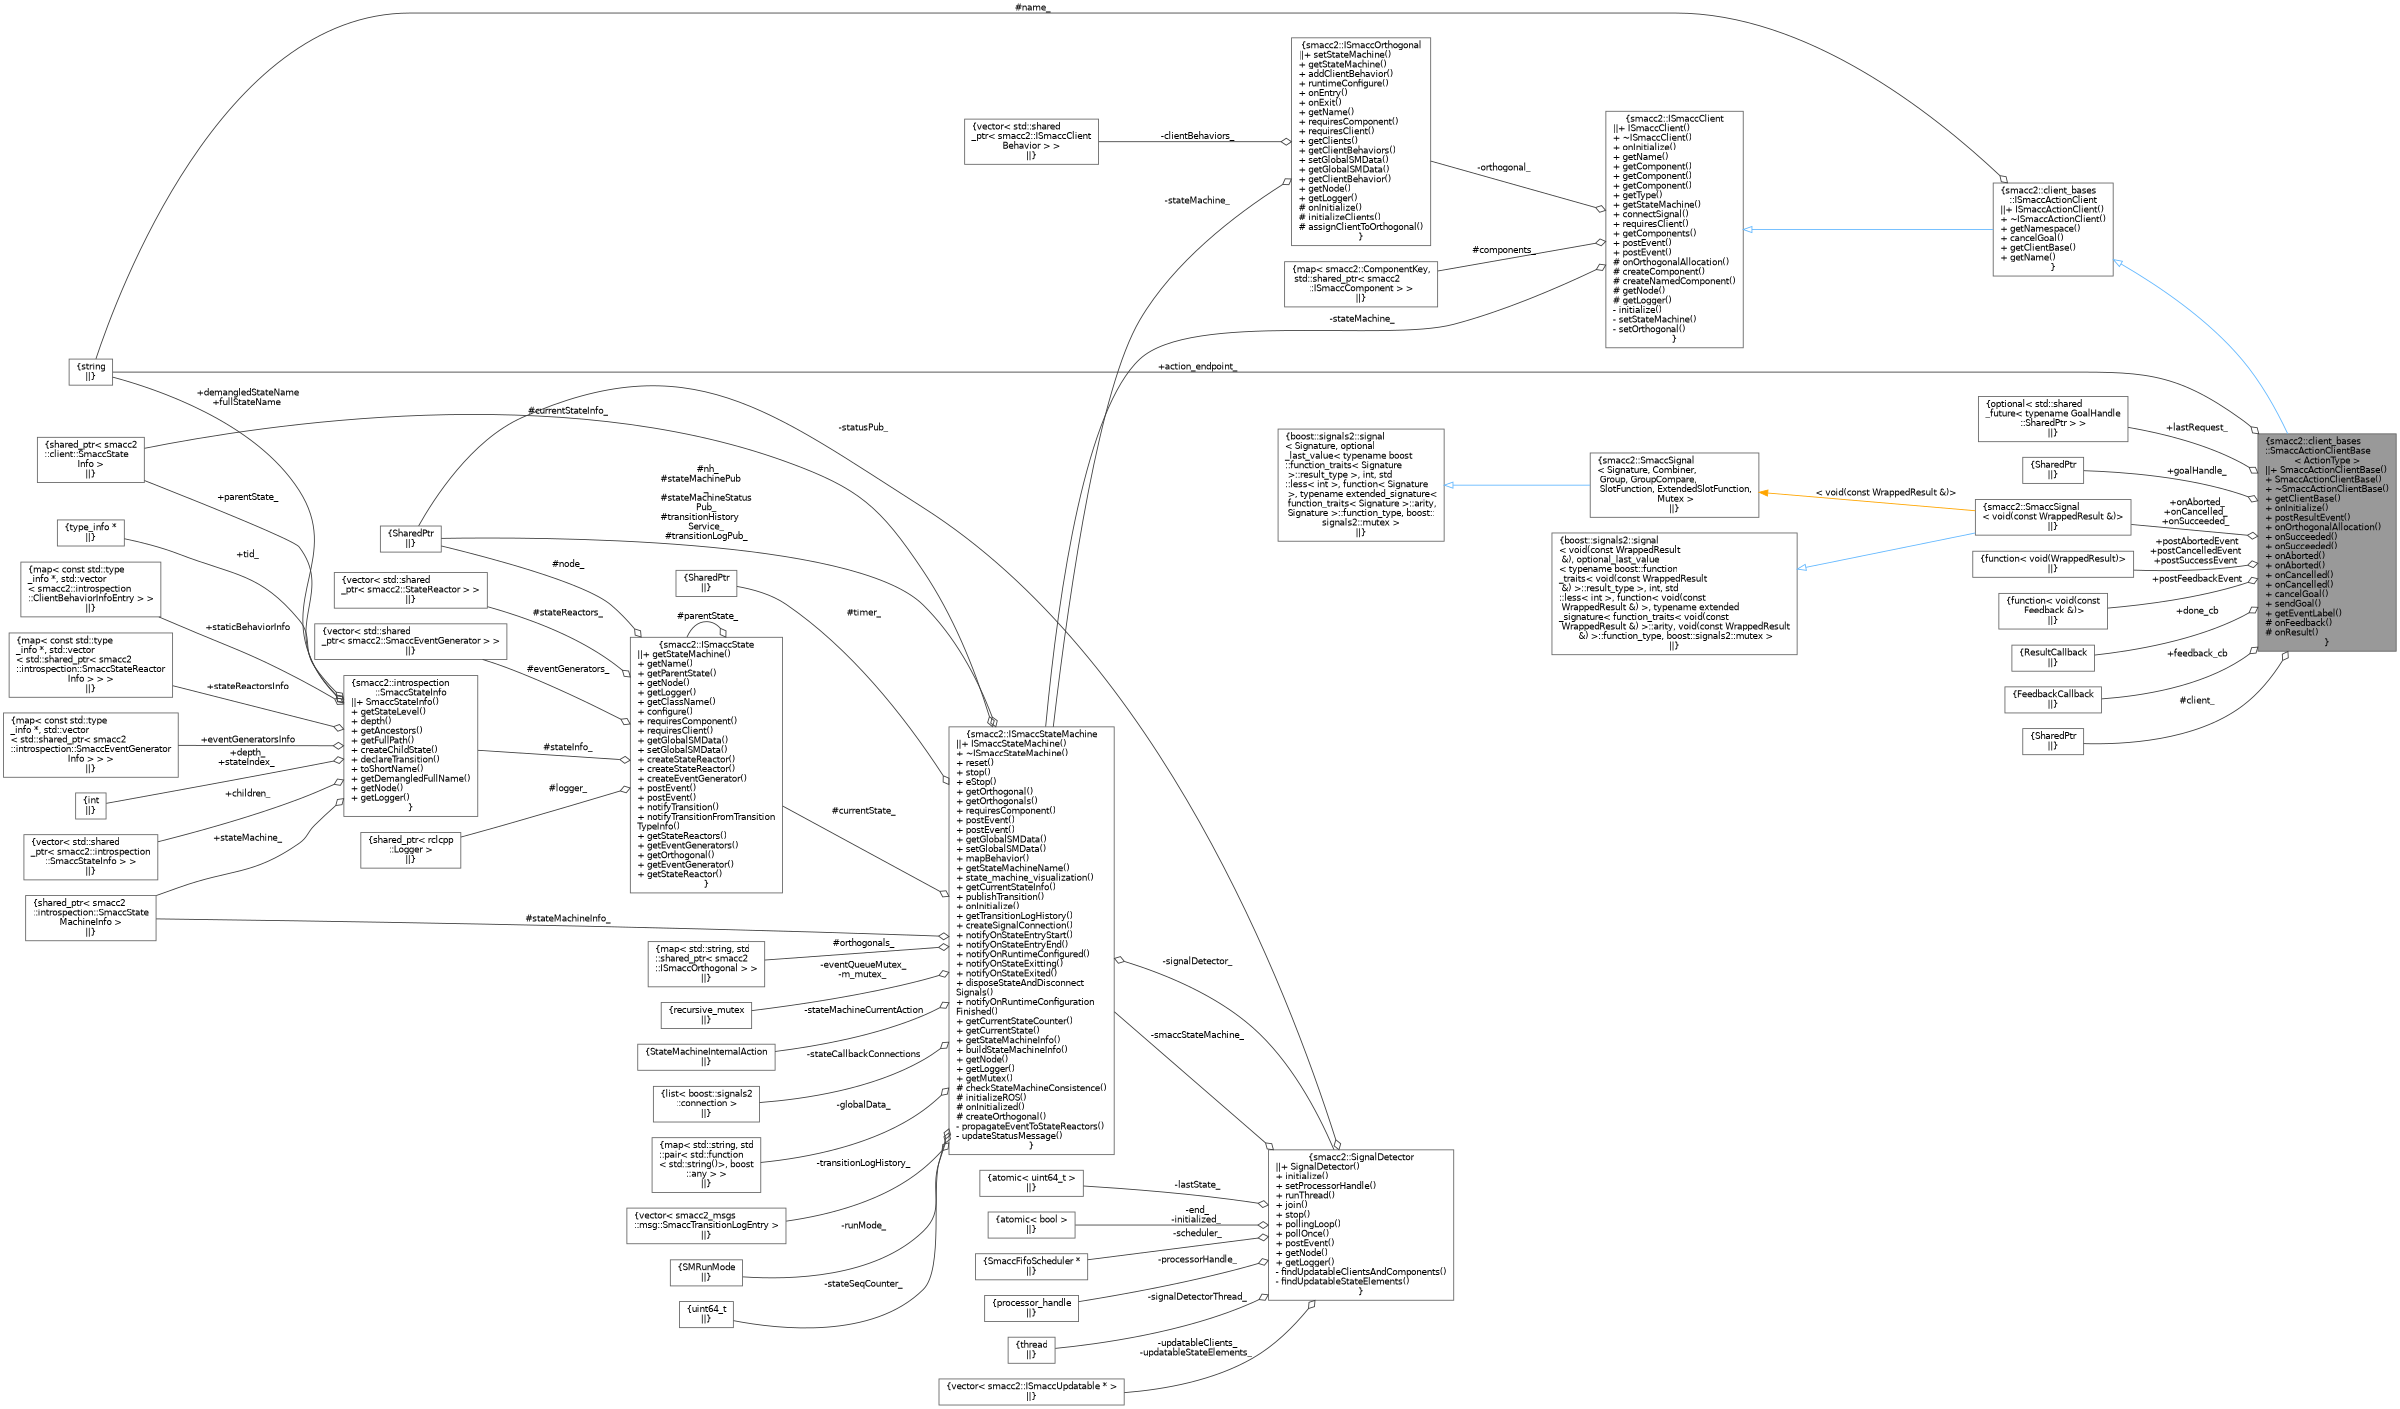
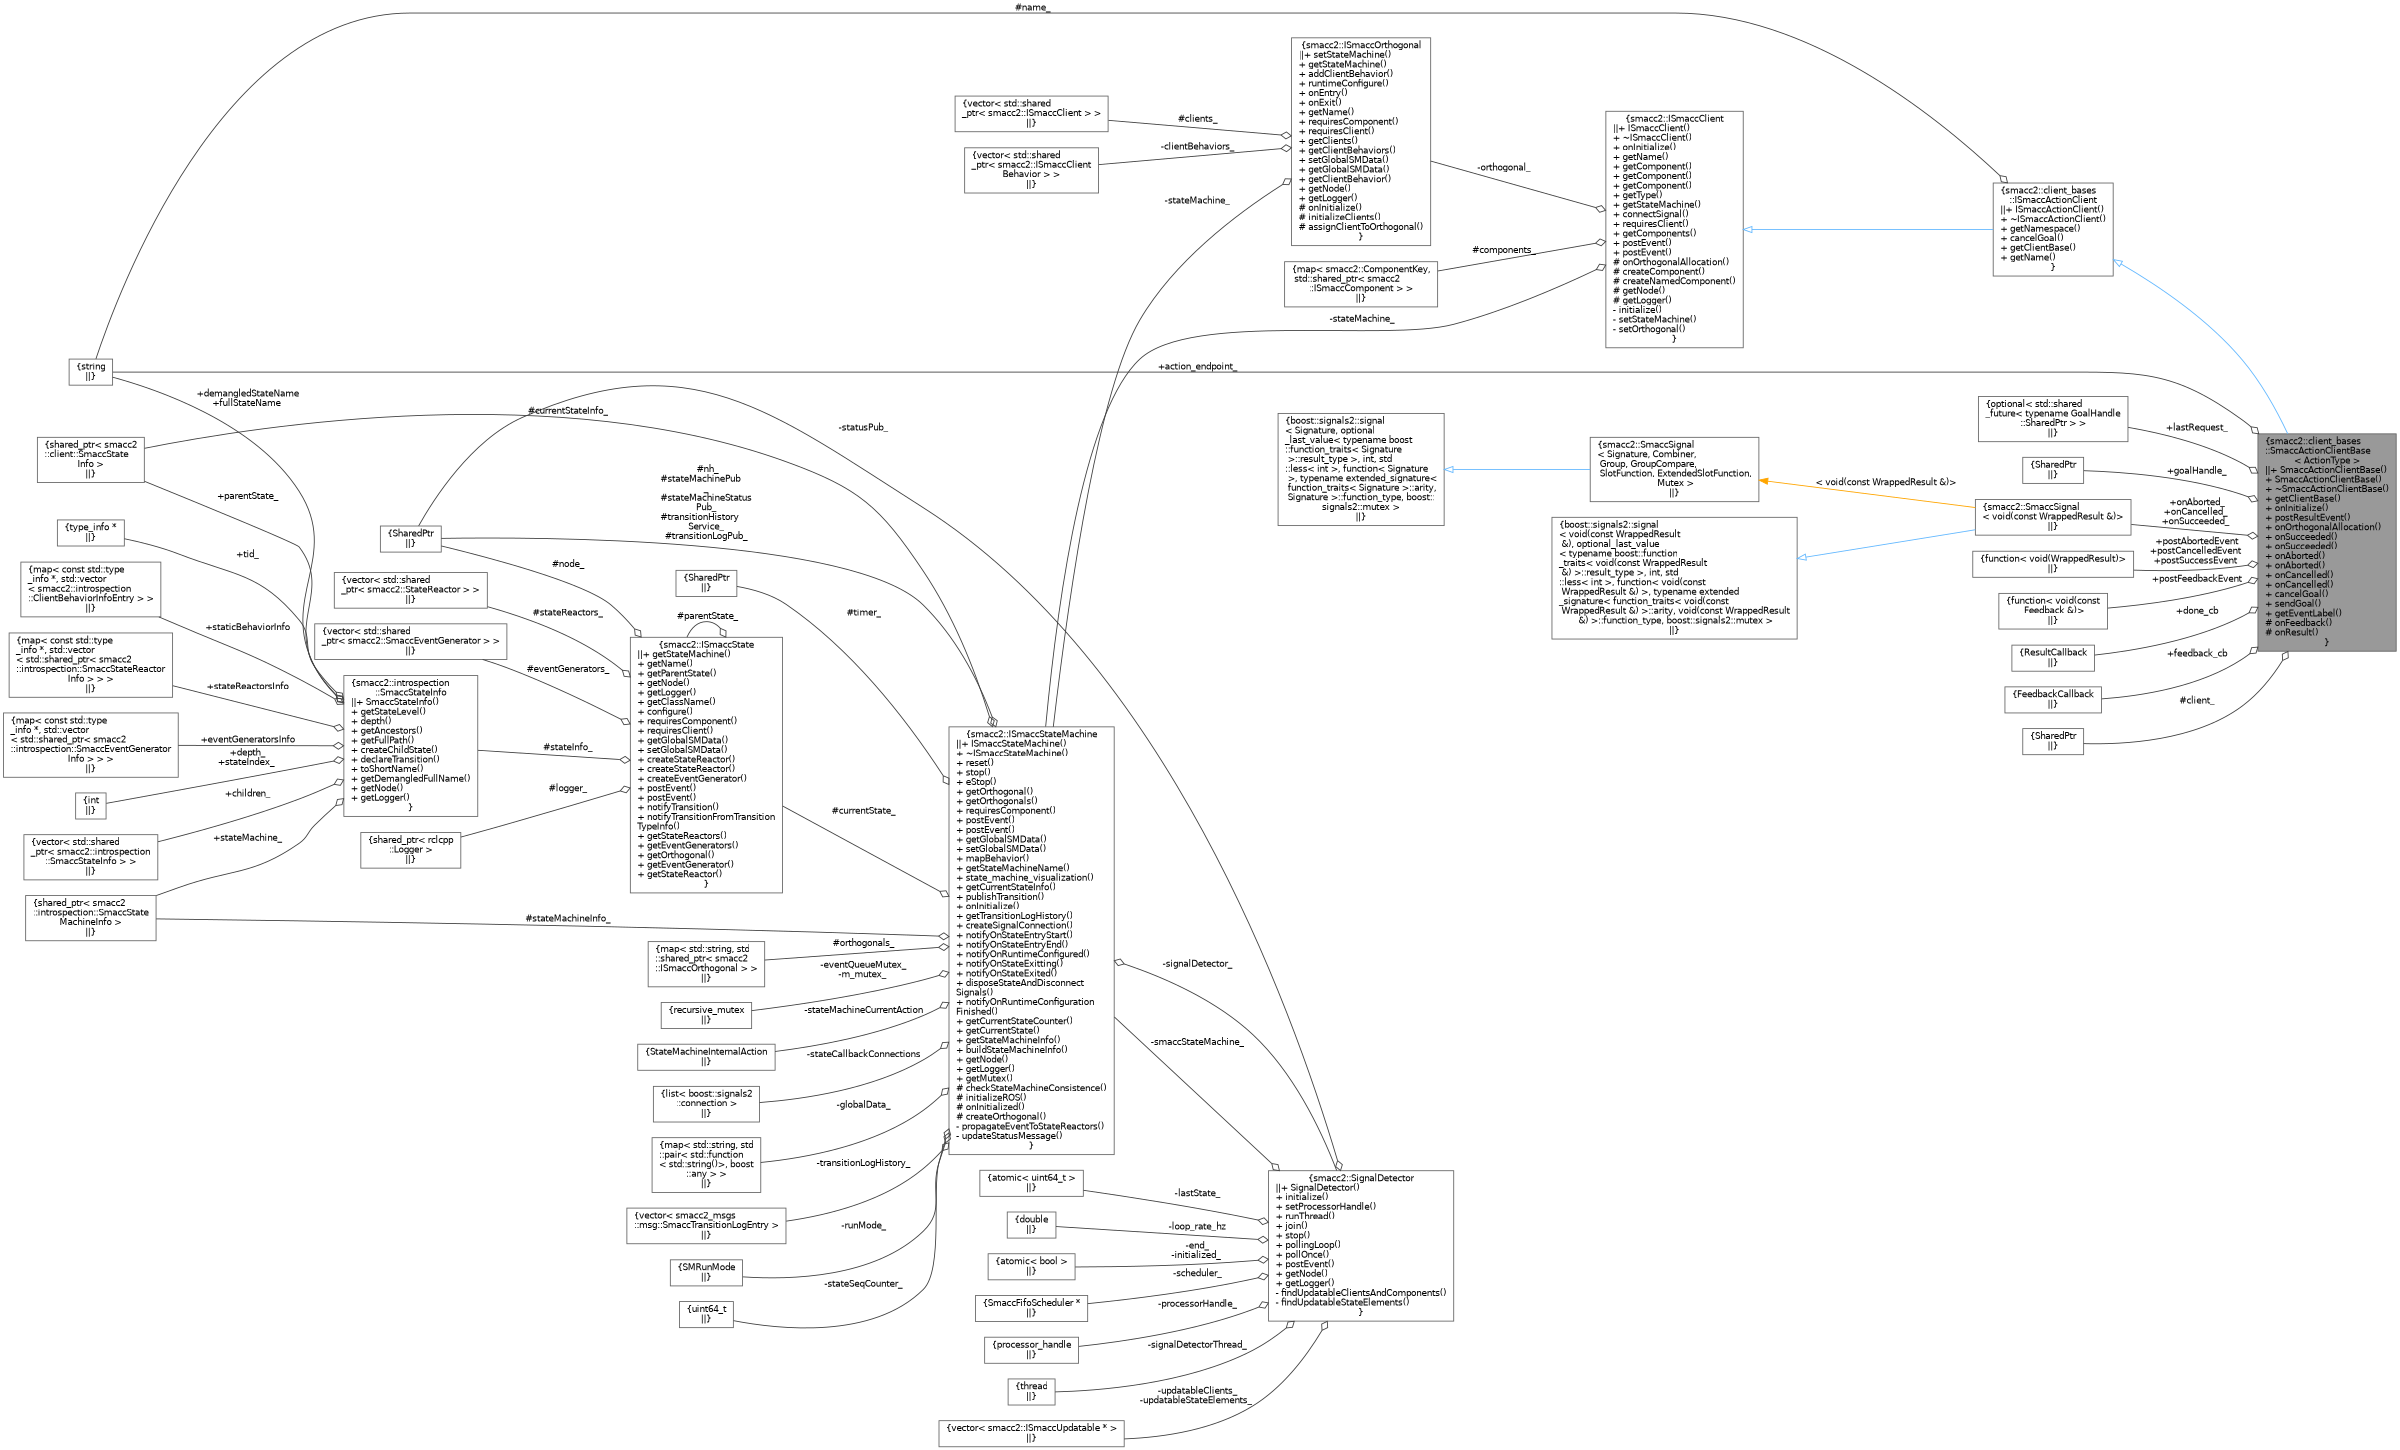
  digraph {
    rankdir=LR
    node [color=gray40 fillcolor=white fontname=Helvetica fontsize=10 shape=box style=filled]
    edge [color=grey25 fontname=Helvetica fontsize=10 labelfontname=Helvetica labelfontsize=10 style=solid arrowhead=odiamond]
    n1 [fillcolor=grey60 fontcolor=black height=0.2 label="{smacc2::client_bases\l::SmaccActionClientBase\l\< ActionType \>\n||+ SmaccActionClientBase()\l+ SmaccActionClientBase()\l+ ~SmaccActionClientBase()\l+ getClientBase()\l+ onInitialize()\l+ postResultEvent()\l+ onOrthogonalAllocation()\l+ onSucceeded()\l+ onSucceeded()\l+ onAborted()\l+ onAborted()\l+ onCancelled()\l+ onCancelled()\l+ cancelGoal()\l+ sendGoal()\l+ getEventLabel()\l# onFeedback()\l# onResult()\l}" width=0.4]
    n2 [height=0.2 label="{smacc2::client_bases\l::ISmaccActionClient\n||+ ISmaccActionClient()\l+ ~ISmaccActionClient()\l+ getNamespace()\l+ cancelGoal()\l+ getClientBase()\l+ getName()\l}" width=0.4]
    n3 [height=0.2 label="{smacc2::ISmaccClient\n||+ ISmaccClient()\l+ ~ISmaccClient()\l+ onInitialize()\l+ getName()\l+ getComponent()\l+ getComponent()\l+ getComponent()\l+ getType()\l+ getStateMachine()\l+ connectSignal()\l+ requiresClient()\l+ getComponents()\l+ postEvent()\l+ postEvent()\l# onOrthogonalAllocation()\l# createComponent()\l# createNamedComponent()\l# getNode()\l# getLogger()\l- initialize()\l- setStateMachine()\l- setOrthogonal()\l}" width=0.4]
    n4 [height=0.2 label="{map\< smacc2::ComponentKey,\l std::shared_ptr\< smacc2\l::ISmaccComponent \> \>\n||}" width=0.4]
    n5 [height=0.2 label="{smacc2::ISmaccStateMachine\n||+ ISmaccStateMachine()\l+ ~ISmaccStateMachine()\l+ reset()\l+ stop()\l+ eStop()\l+ getOrthogonal()\l+ getOrthogonals()\l+ requiresComponent()\l+ postEvent()\l+ postEvent()\l+ getGlobalSMData()\l+ setGlobalSMData()\l+ mapBehavior()\l+ getStateMachineName()\l+ state_machine_visualization()\l+ getCurrentStateInfo()\l+ publishTransition()\l+ onInitialize()\l+ getTransitionLogHistory()\l+ createSignalConnection()\l+ notifyOnStateEntryStart()\l+ notifyOnStateEntryEnd()\l+ notifyOnRuntimeConfigured()\l+ notifyOnStateExitting()\l+ notifyOnStateExited()\l+ disposeStateAndDisconnect\lSignals()\l+ notifyOnRuntimeConfiguration\lFinished()\l+ getCurrentStateCounter()\l+ getCurrentState()\l+ getStateMachineInfo()\l+ buildStateMachineInfo()\l+ getNode()\l+ getLogger()\l+ getMutex()\l# checkStateMachineConsistence()\l# initializeROS()\l# onInitialized()\l# createOrthogonal()\l- propagateEventToStateReactors()\l- updateStatusMessage()\l}" width=0.4]
    n6 [height=0.2 label="{smacc2::SignalDetector\n||+ SignalDetector()\l+ initialize()\l+ setProcessorHandle()\l+ runThread()\l+ join()\l+ stop()\l+ pollingLoop()\l+ pollOnce()\l+ postEvent()\l+ getNode()\l+ getLogger()\l- findUpdatableClientsAndComponents()\l- findUpdatableStateElements()\l}" width=0.4]
    n7 [height=0.2 label="{smacc2::ISmaccOrthogonal\n||+ setStateMachine()\l+ getStateMachine()\l+ addClientBehavior()\l+ runtimeConfigure()\l+ onEntry()\l+ onExit()\l+ getName()\l+ requiresComponent()\l+ requiresClient()\l+ getClients()\l+ getClientBehaviors()\l+ setGlobalSMData()\l+ getGlobalSMData()\l+ getClientBehavior()\l+ getNode()\l+ getLogger()\l# onInitialize()\l# initializeClients()\l# assignClientToOrthogonal()\l}" width=0.4]
    n8 [height=0.2 label="{SharedPtr\n||}" width=0.4]
    n9 [height=0.2 label="{smacc2::ISmaccState\n||+ getStateMachine()\l+ getName()\l+ getParentState()\l+ getNode()\l+ getLogger()\l+ getClassName()\l+ configure()\l+ requiresComponent()\l+ requiresClient()\l+ getGlobalSMData()\l+ setGlobalSMData()\l+ createStateReactor()\l+ createStateReactor()\l+ createEventGenerator()\l+ postEvent()\l+ postEvent()\l+ notifyTransition()\l+ notifyTransitionFromTransition\lTypeInfo()\l+ getStateReactors()\l+ getEventGenerators()\l+ getOrthogonal()\l+ getEventGenerator()\l+ getStateReactor()\l}" width=0.4]
    n10 [height=0.2 label="{SharedPtr\n||}" width=0.4]
    n11 [height=0.2 label="{shared_ptr\< rclcpp\l::Logger \>\n||}" width=0.4]
    n12 [height=0.2 label="{vector\< std::shared\l_ptr\< smacc2::StateReactor \> \>\n||}" width=0.4]
    n13 [height=0.2 label="{vector\< std::shared\l_ptr\< smacc2::SmaccEventGenerator \> \>\n||}" width=0.4]
    n14 [height=0.2 label="{smacc2::introspection\l::SmaccStateInfo\n||+ SmaccStateInfo()\l+ getStateLevel()\l+ depth()\l+ getAncestors()\l+ getFullPath()\l+ createChildState()\l+ declareTransition()\l+ toShortName()\l+ getDemangledFullName()\l+ getNode()\l+ getLogger()\l}" width=0.4]
    n15 [height=0.2 label="{map\< const std::type\l_info *, std::vector\l\< smacc2::introspection\l::ClientBehaviorInfoEntry \> \>\n||}" width=0.4]
    n16 [height=0.2 label="{map\< const std::type\l_info *, std::vector\l\< std::shared_ptr\< smacc2\l::introspection::SmaccStateReactor\lInfo \> \> \>\n||}" width=0.4]
    n17 [height=0.2 label="{map\< const std::type\l_info *, std::vector\l\< std::shared_ptr\< smacc2\l::introspection::SmaccEventGenerator\lInfo \> \> \>\n||}" width=0.4]
    n18 [height=0.2 label="{int\n||}" width=0.4]
    n19 [height=0.2 label="{string\n||}" width=0.4]
    n20 [height=0.2 label="{shared_ptr\< smacc2\l::introspection::SmaccState\lMachineInfo \>\n||}" width=0.4]
    n21 [height=0.2 label="{shared_ptr\< smacc2\l::client::SmaccState\lInfo \>\n||}" width=0.4]
    n22 [height=0.2 label="{vector\< std::shared\l_ptr\< smacc2::introspection\l::SmaccStateInfo \> \>\n||}" width=0.4]
    n23 [height=0.2 label="{type_info *\n||}" width=0.4]
    n24 [height=0.2 label="{map\< std::string, std\l::shared_ptr\< smacc2\l::ISmaccOrthogonal \> \>\n||}" width=0.4]
    n25 [height=0.2 label="{recursive_mutex\n||}" width=0.4]
    n26 [height=0.2 label="{StateMachineInternalAction\n||}" width=0.4]
    n27 [height=0.2 label="{list\< boost::signals2\l::connection \>\n||}" width=0.4]
    n28 [height=0.2 label="{map\< std::string, std\l::pair\< std::function\l\< std::string()\>, boost\l::any \> \>\n||}" width=0.4]
    n29 [height=0.2 label="{vector\< smacc2_msgs\l::msg::SmaccTransitionLogEntry \>\n||}" width=0.4]
    n30 [height=0.2 label="{SMRunMode\n||}" width=0.4]
    n31 [height=0.2 label="{vector\< smacc2::ISmaccUpdatable * \>\n||}" width=0.4]
    n32 [height=0.2 label="{atomic\< uint64_t \>\n||}" width=0.4]
+   n33 [height=0.2 label="{double\n||}" width=0.4]
    n34 [height=0.2 label="{atomic\< bool \>\n||}" width=0.4]
    n35 [height=0.2 label="{SmaccFifoScheduler *\n||}" width=0.4]
    n36 [height=0.2 label="{processor_handle\n||}" width=0.4]
    n37 [height=0.2 label="{thread\n||}" width=0.4]
    n38 [height=0.2 label="{uint64_t\n||}" width=0.4]
+   n39 [height=0.2 label="{vector\< std::shared\l_ptr\< smacc2::ISmaccClient \> \>\n||}" width=0.4]
    n40 [height=0.2 label="{vector\< std::shared\l_ptr\< smacc2::ISmaccClient\lBehavior \> \>\n||}" width=0.4]
    n41 [height=0.2 label="{optional\< std::shared\l_future\< typename GoalHandle\l::SharedPtr \> \>\n||}" width=0.4]
    n42 [height=0.2 label="{SharedPtr\n||}" width=0.4]
    n43 [height=0.2 label="{smacc2::SmaccSignal\l\< void(const WrappedResult &)\>\n||}" width=0.4]
    n44 [height=0.2 label="{boost::signals2::signal\l\< void(const WrappedResult\l &), optional_last_value\l\< typename boost::function\l_traits\< void(const WrappedResult\l &) \>::result_type \>, int, std\l::less\< int \>, function\< void(const\l WrappedResult &) \>, typename extended\l_signature\< function_traits\< void(const\l WrappedResult &) \>::arity, void(const WrappedResult\l &) \>::function_type, boost::signals2::mutex \>\n||}" width=0.4]
    n45 [height=0.2 label="{smacc2::SmaccSignal\l\< Signature, Combiner,\l Group, GroupCompare,\l SlotFunction, ExtendedSlotFunction,\l Mutex \>\n||}" width=0.4]
    n46 [height=0.2 label="{boost::signals2::signal\l\< Signature, optional\l_last_value\< typename boost\l::function_traits\< Signature\l \>::result_type \>, int, std\l::less\< int \>, function\< Signature\l \>, typename extended_signature\<\l function_traits\< Signature \>::arity,\l Signature \>::function_type, boost::\lsignals2::mutex \>\n||}" width=0.4]
    n47 [height=0.2 label="{function\< void(WrappedResult)\>\n||}" width=0.4]
    n48 [height=0.2 label="{function\< void(const\l Feedback &)\>\n||}" width=0.4]
    n49 [height=0.2 label="{ResultCallback\n||}" width=0.4]
    n50 [height=0.2 label="{FeedbackCallback\n||}" width=0.4]
    n51 [height=0.2 label="{SharedPtr\n||}" width=0.4]
    n2 -> n1 [arrowtail=onormal color=steelblue1 dir=back arrowhead=""]
    n3 -> n2 [arrowtail=onormal color=steelblue1 dir=back arrowhead=""]
    n4 -> n3 [label=" #components_"]
    n5 -> n3 [label=" -stateMachine_"]
    n5 -> n6 [label=" -smaccStateMachine_"]
    n5 -> n7 [label=" -stateMachine_"]
    n6 -> n5 [label=" -signalDetector_"]
    n7 -> n3 [label=" -orthogonal_"]
    n8 -> n5 [label=" #nh_\n#stateMachinePub\l_\n#stateMachineStatus\lPub_\n#transitionHistory\lService_\n#transitionLogPub_"]
    n8 -> n6 [label=" -statusPub_"]
    n8 -> n9 [label=" #node_"]
    n9 -> n5 [label=" #currentState_"]
    n9 -> n9 [label=" #parentState_"]
    n10 -> n5 [label=" #timer_"]
    n11 -> n9 [label=" #logger_"]
    n12 -> n9 [label=" #stateReactors_"]
    n13 -> n9 [label=" #eventGenerators_"]
    n14 -> n9 [label=" #stateInfo_"]
    n15 -> n14 [label=" +staticBehaviorInfo"]
    n16 -> n14 [label=" +stateReactorsInfo"]
    n17 -> n14 [label=" +eventGeneratorsInfo"]
    n18 -> n14 [label=" +depth_\n+stateIndex_"]
    n19 -> n1 [label=" +action_endpoint_"]
    n19 -> n2 [label=" #name_"]
    n19 -> n14 [label=" +demangledStateName\n+fullStateName"]
    n20 -> n5 [label=" #stateMachineInfo_"]
    n20 -> n14 [label=" +stateMachine_"]
    n21 -> n5 [label=" #currentStateInfo_"]
    n21 -> n14 [label=" +parentState_"]
    n22 -> n14 [label=" +children_"]
    n23 -> n14 [label=" +tid_"]
    n24 -> n5 [label=" #orthogonals_"]
    n25 -> n5 [label=" -eventQueueMutex_\n-m_mutex_"]
    n26 -> n5 [label=" -stateMachineCurrentAction"]
    n27 -> n5 [label=" -stateCallbackConnections"]
    n28 -> n5 [label=" -globalData_"]
    n29 -> n5 [label=" -transitionLogHistory_"]
    n30 -> n5 [label=" -runMode_"]
    n31 -> n6 [label=" -updatableClients_\n-updatableStateElements_"]
    n32 -> n6 [label=" -lastState_"]
+   n33 -> n6 [label=" -loop_rate_hz"]
    n34 -> n6 [label=" -end_\n-initialized_"]
    n35 -> n6 [label=" -scheduler_"]
    n36 -> n6 [label=" -processorHandle_"]
    n37 -> n6 [label=" -signalDetectorThread_"]
    n38 -> n5 [label=" -stateSeqCounter_"]
+   n39 -> n7 [label=" #clients_"]
    n40 -> n7 [label=" -clientBehaviors_"]
    n41 -> n1 [label=" +lastRequest_"]
    n42 -> n1 [label=" +goalHandle_"]
    n43 -> n1 [label=" +onAborted_\n+onCancelled_\n+onSucceeded_"]
    n44 -> n43 [arrowtail=onormal color=steelblue1 dir=back arrowhead=""]
    n45 -> n43 [color=orange dir=back label=" \< void(const WrappedResult &)\>" arrowhead=""]
    n46 -> n45 [arrowtail=onormal color=steelblue1 dir=back arrowhead=""]
    n47 -> n1 [label=" +postAbortedEvent\n+postCancelledEvent\n+postSuccessEvent"]
    n48 -> n1 [label=" +postFeedbackEvent"]
    n49 -> n1 [label=" +done_cb"]
    n50 -> n1 [label=" +feedback_cb"]
    n51 -> n1 [label=" #client_"]
  }
